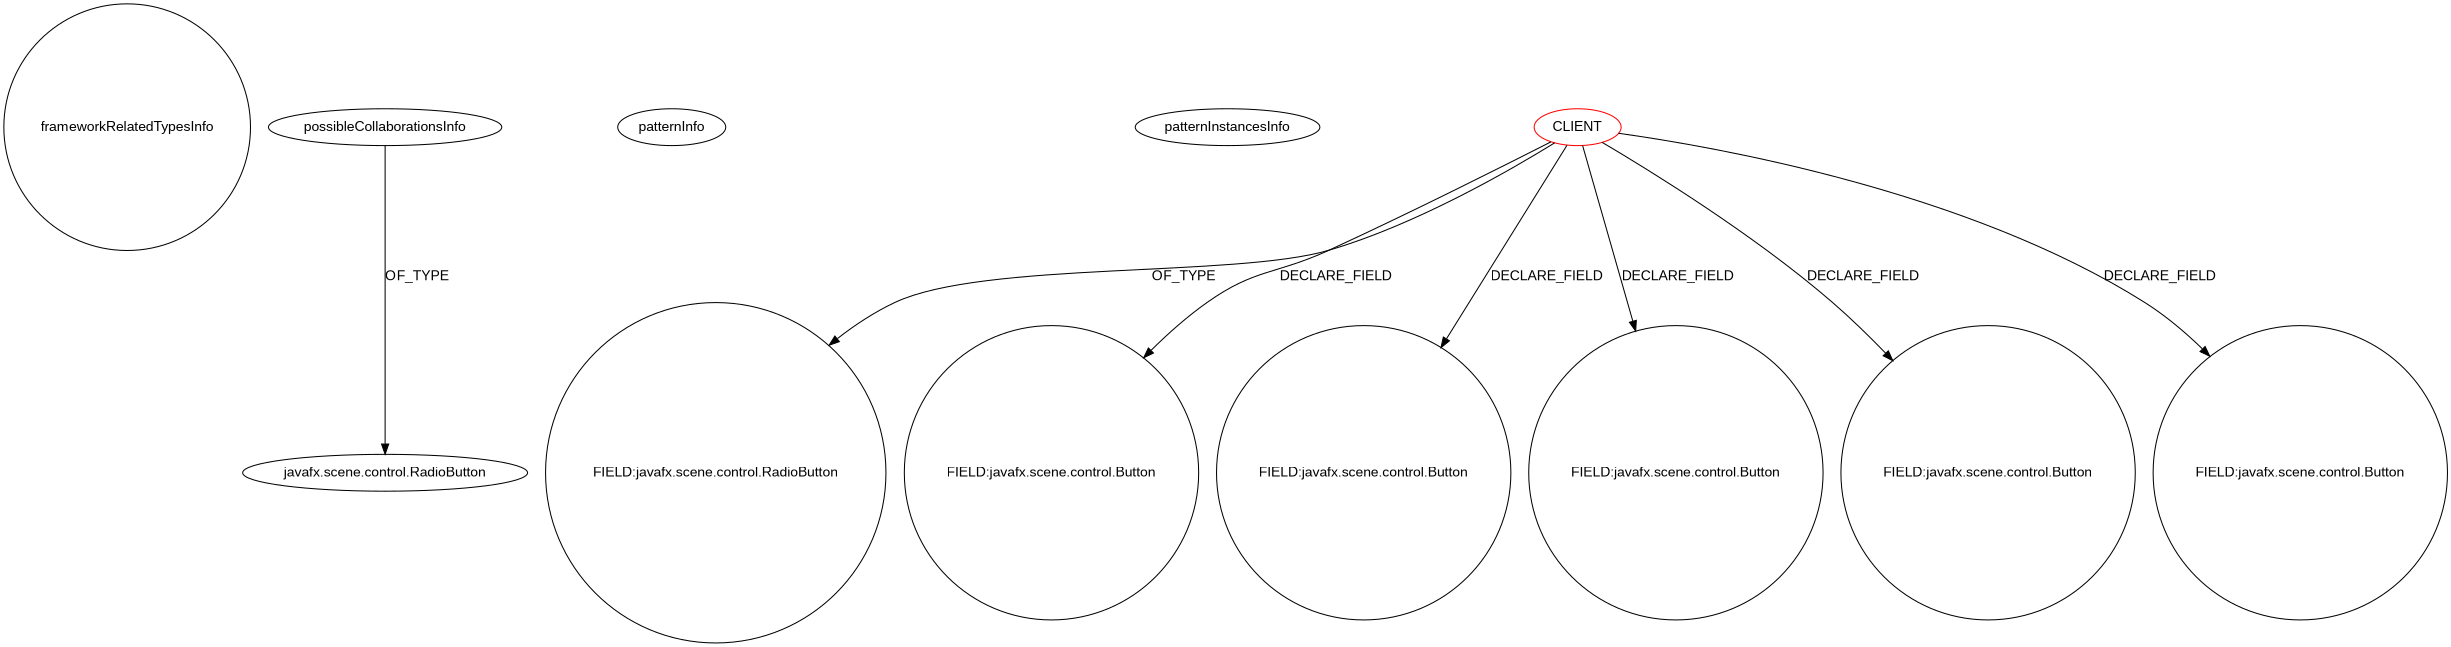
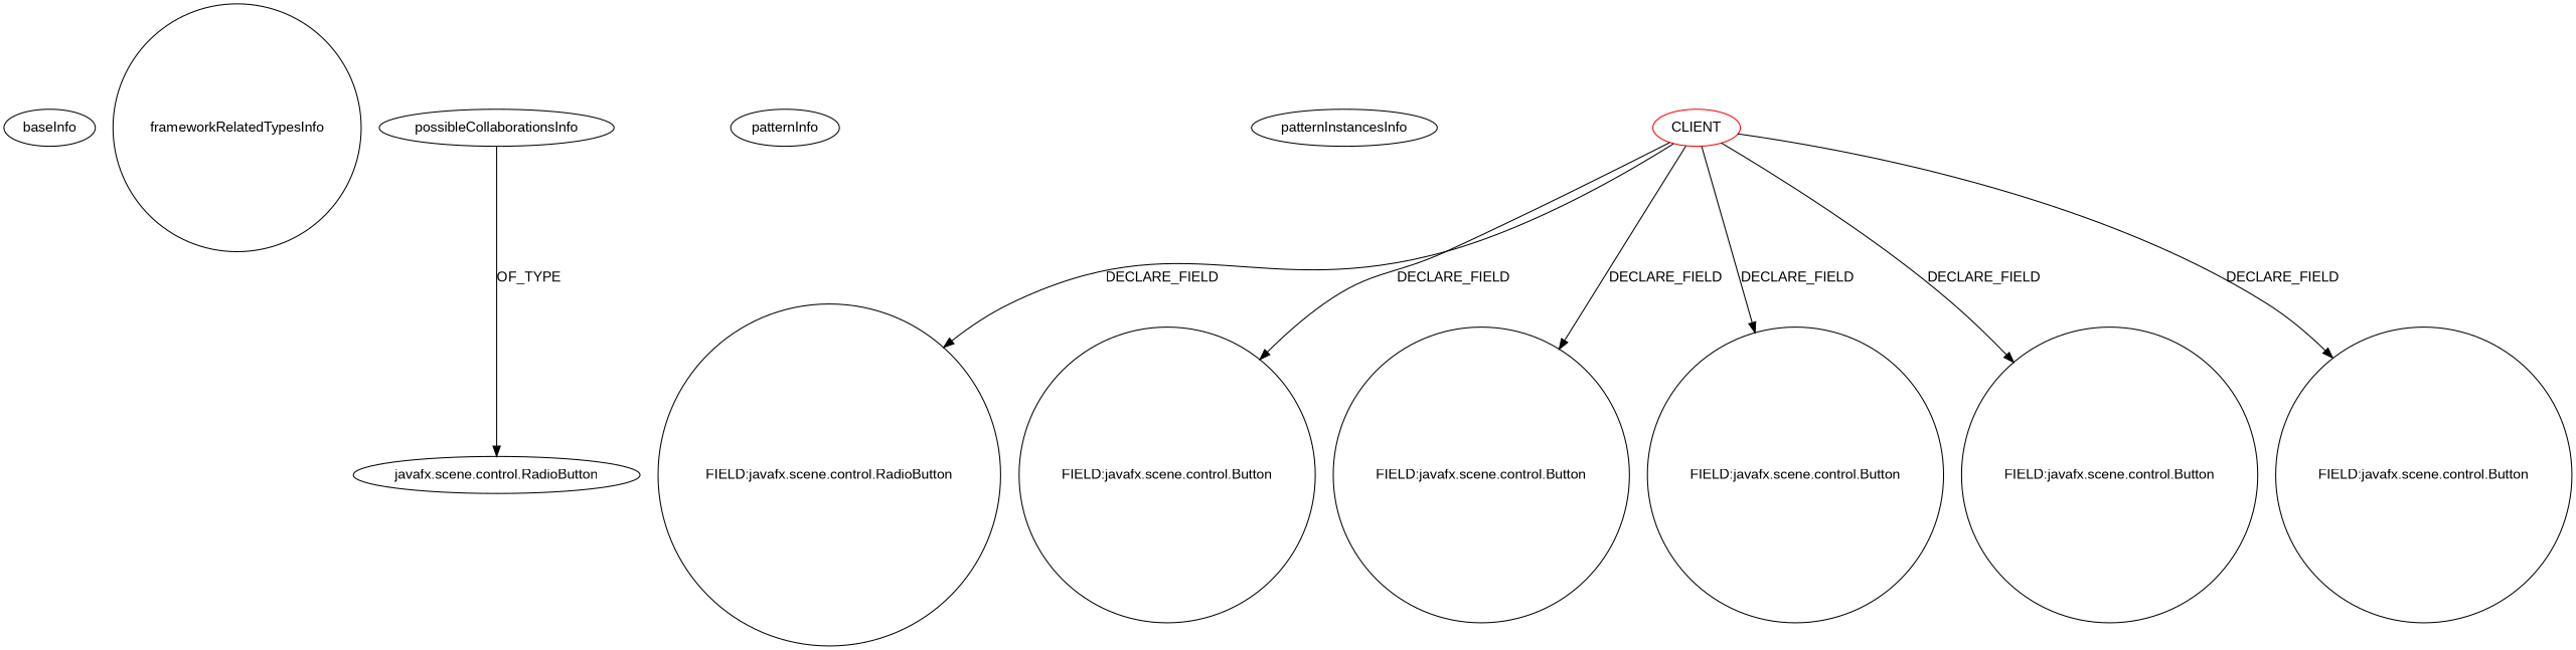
  digraph {
    fontname="Liberation Sans"
    node [fontname="Liberation Sans" shape=circle isFrameworkType=false vertexType=FIELD_DECLARATION]
    edge [fontname="Liberation Sans"]
+   baseInfo [category=pattern graphId=2153 isAnonymous=false possibleRelation=false shape="" isFrameworkType="" vertexType=""]
    frameworkRelatedTypesInfo [isFrameworkType="" vertexType=""]
    possibleCollaborationsInfo [shape="" isFrameworkType="" vertexType=""]
    n4 [label="javafx.scene.control.RadioButton" vertexType=FRAMEWORK_CLASS_TYPE shape=""]
    patternInfo [frequency=2.0 patternRootClient=0 shape="" isFrameworkType="" vertexType=""]
    patternInstancesInfo [0="RomeoGolf-BC~/RomeoGolf-BC/BC-master/src/romeogolf/bc/MainController.java~MainController~1142" 1="bianconejo-CEFX~/bianconejo-CEFX/CEFX-master/src/cefx/CECommandeController.java~CECommandeController~2084" shape="" isFrameworkType="" vertexType=""]
    n7 [label="FIELD:javafx.scene.control.RadioButton"]
    n8 [color=red label=CLIENT vertexType=ROOT_CLIENT_CLASS_DECLARATION shape=""]
    n9 [label="FIELD:javafx.scene.control.Button"]
    n10 [label="FIELD:javafx.scene.control.Button"]
    n11 [label="FIELD:javafx.scene.control.Button"]
    n12 [label="FIELD:javafx.scene.control.Button"]
    n13 [label="FIELD:javafx.scene.control.Button"]
    possibleCollaborationsInfo -> n4 [label=OF_TYPE]
-   n8 -> n7 [label=OF_TYPE]
+   n8 -> n7 [label=DECLARE_FIELD]
    n8 -> n9 [label=DECLARE_FIELD]
    n8 -> n10 [label=DECLARE_FIELD]
    n8 -> n11 [label=DECLARE_FIELD]
    n8 -> n12 [label=DECLARE_FIELD]
    n8 -> n13 [label=DECLARE_FIELD]
  }
